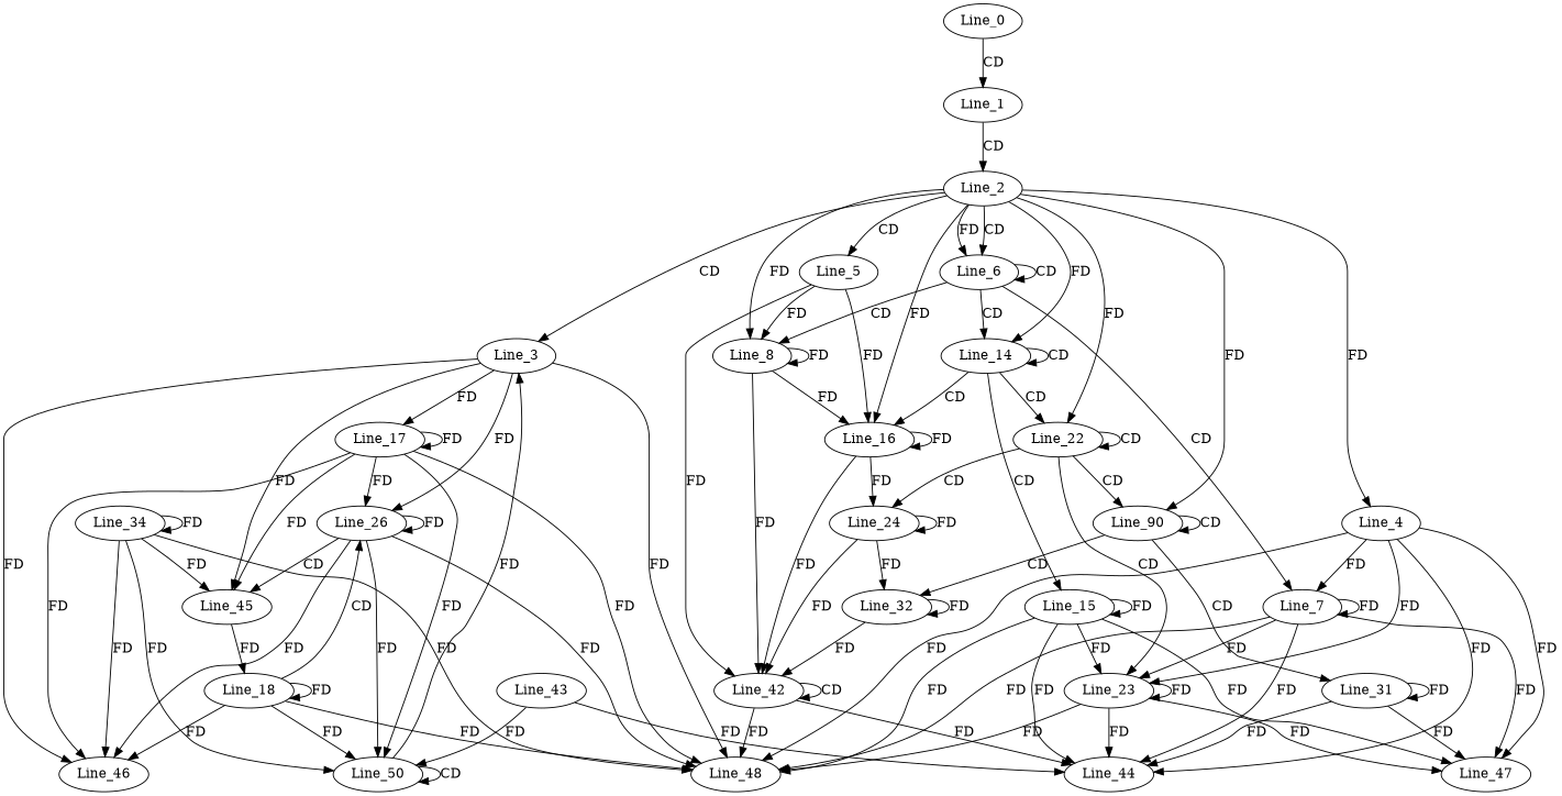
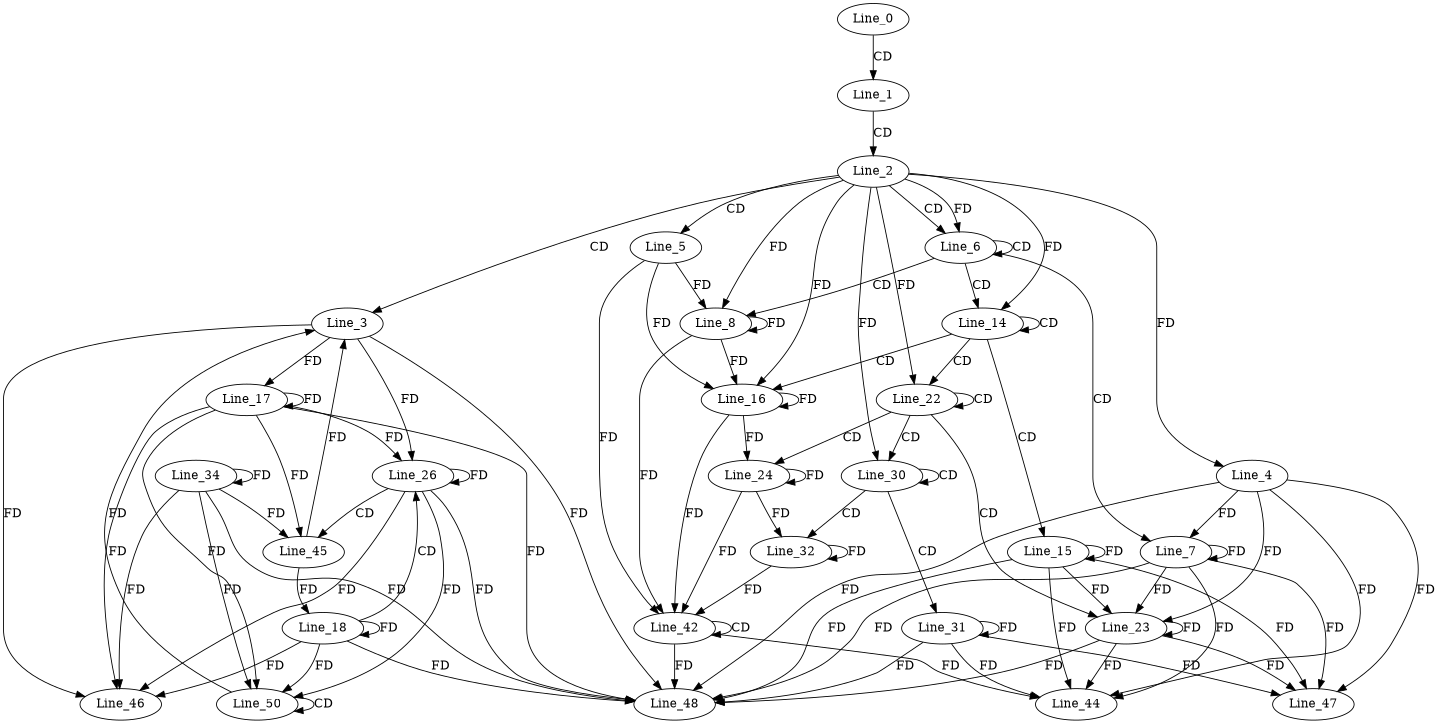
  digraph {
    Line_0
    Line_1
    Line_2
    Line_3
    Line_4
    Line_5
    Line_6
    Line_8
    Line_14
    Line_16
    Line_22
-   Line_30 [label=Line_90]
+   Line_30
    n13 [label=Line_17]
    Line_26
    Line_45
    Line_46
    Line_48
    Line_7
    Line_23
    Line_44
    Line_47
    Line_42
    Line_15
    Line_24
    Line_32
    Line_31
    Line_50
    Line_18
    Line_34
-   Line_43
    Line_0 -> Line_1 [label=CD]
    Line_1 -> Line_2 [label=CD]
    Line_2 -> Line_3 [label=CD]
    Line_2 -> Line_4 [label=FD]
    Line_2 -> Line_5 [label=CD]
    Line_2 -> Line_6 [label=CD]
    Line_2 -> Line_6 [label=FD]
    Line_2 -> Line_8 [label=FD]
    Line_2 -> Line_14 [label=FD]
    Line_2 -> Line_16 [label=FD]
    Line_2 -> Line_22 [label=FD]
    Line_2 -> Line_30 [label=FD]
    Line_3 -> n13 [label=FD]
    Line_3 -> Line_26 [label=FD]
-   Line_3 -> Line_45 [label=FD]
+   Line_45 -> Line_3 [label=FD]
    Line_3 -> Line_46 [label=FD]
    Line_3 -> Line_48 [label=FD]
    Line_4 -> Line_48 [label=FD]
    Line_4 -> Line_7 [label=FD]
    Line_4 -> Line_23 [label=FD]
    Line_4 -> Line_44 [label=FD]
    Line_4 -> Line_47 [label=FD]
    Line_5 -> Line_8 [label=FD]
    Line_5 -> Line_16 [label=FD]
    Line_5 -> Line_42 [label=FD]
    Line_6 -> Line_6 [label=CD]
    Line_6 -> Line_8 [label=CD]
    Line_6 -> Line_14 [label=CD]
    Line_6 -> Line_7 [label=CD]
    Line_8 -> Line_8 [label=FD]
    Line_8 -> Line_16 [label=FD]
    Line_8 -> Line_42 [label=FD]
    Line_14 -> Line_14 [label=CD]
    Line_14 -> Line_16 [label=CD]
    Line_14 -> Line_22 [label=CD]
    Line_14 -> Line_15 [label=CD]
    Line_16 -> Line_16 [label=FD]
    Line_16 -> Line_42 [label=FD]
    Line_16 -> Line_24 [label=FD]
    Line_22 -> Line_22 [label=CD]
    Line_22 -> Line_30 [label=CD]
    Line_22 -> Line_23 [label=CD]
    Line_22 -> Line_24 [label=CD]
    Line_30 -> Line_30 [label=CD]
    Line_30 -> Line_32 [label=CD]
    Line_30 -> Line_31 [label=CD]
    n13 -> n13 [label=FD]
    n13 -> Line_26 [label=FD]
    n13 -> Line_45 [label=FD]
    n13 -> Line_46 [label=FD]
    n13 -> Line_48 [label=FD]
    n13 -> Line_50 [label=FD]
    Line_26 -> Line_26 [label=FD]
    Line_26 -> Line_45 [label=CD]
    Line_26 -> Line_46 [label=FD]
    Line_26 -> Line_48 [label=FD]
    Line_26 -> Line_50 [label=FD]
    Line_45 -> Line_18 [label=FD]
    Line_7 -> Line_48 [label=FD]
    Line_7 -> Line_7 [label=FD]
    Line_7 -> Line_23 [label=FD]
    Line_7 -> Line_44 [label=FD]
    Line_7 -> Line_47 [label=FD]
    Line_23 -> Line_48 [label=FD]
    Line_23 -> Line_23 [label=FD]
    Line_23 -> Line_44 [label=FD]
    Line_23 -> Line_47 [label=FD]
    Line_42 -> Line_48 [label=FD]
    Line_42 -> Line_44 [label=FD]
    Line_42 -> Line_42 [label=CD]
    Line_15 -> Line_48 [label=FD]
    Line_15 -> Line_23 [label=FD]
    Line_15 -> Line_44 [label=FD]
    Line_15 -> Line_47 [label=FD]
    Line_15 -> Line_15 [label=FD]
    Line_24 -> Line_42 [label=FD]
    Line_24 -> Line_24 [label=FD]
    Line_24 -> Line_32 [label=FD]
    Line_32 -> Line_42 [label=FD]
    Line_32 -> Line_32 [label=FD]
+   Line_31 -> Line_48 [label=FD]
    Line_31 -> Line_44 [label=FD]
    Line_31 -> Line_47 [label=FD]
    Line_31 -> Line_31 [label=FD]
    Line_50 -> Line_3 [label=FD]
    Line_50 -> Line_50 [label=CD]
    Line_18 -> Line_26 [label=CD]
    Line_18 -> Line_46 [label=FD]
    Line_18 -> Line_48 [label=FD]
    Line_18 -> Line_50 [label=FD]
    Line_18 -> Line_18 [label=FD]
    Line_34 -> Line_45 [label=FD]
    Line_34 -> Line_46 [label=FD]
    Line_34 -> Line_48 [label=FD]
    Line_34 -> Line_50 [label=FD]
    Line_34 -> Line_34 [label=FD]
-   Line_43 -> Line_44 [label=FD]
-   Line_43 -> Line_50 [label=FD]
  }
